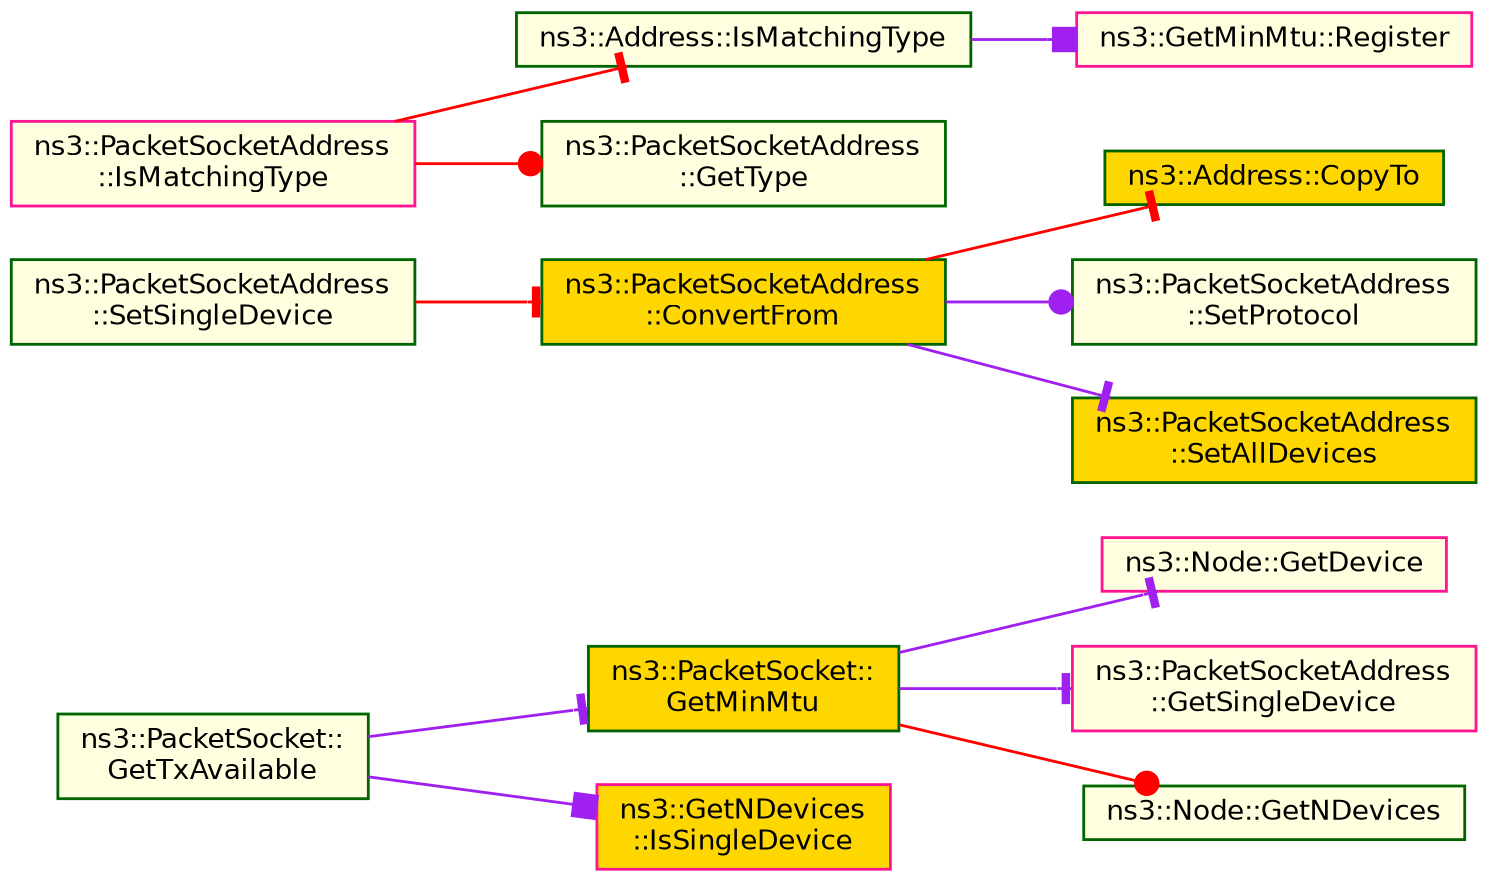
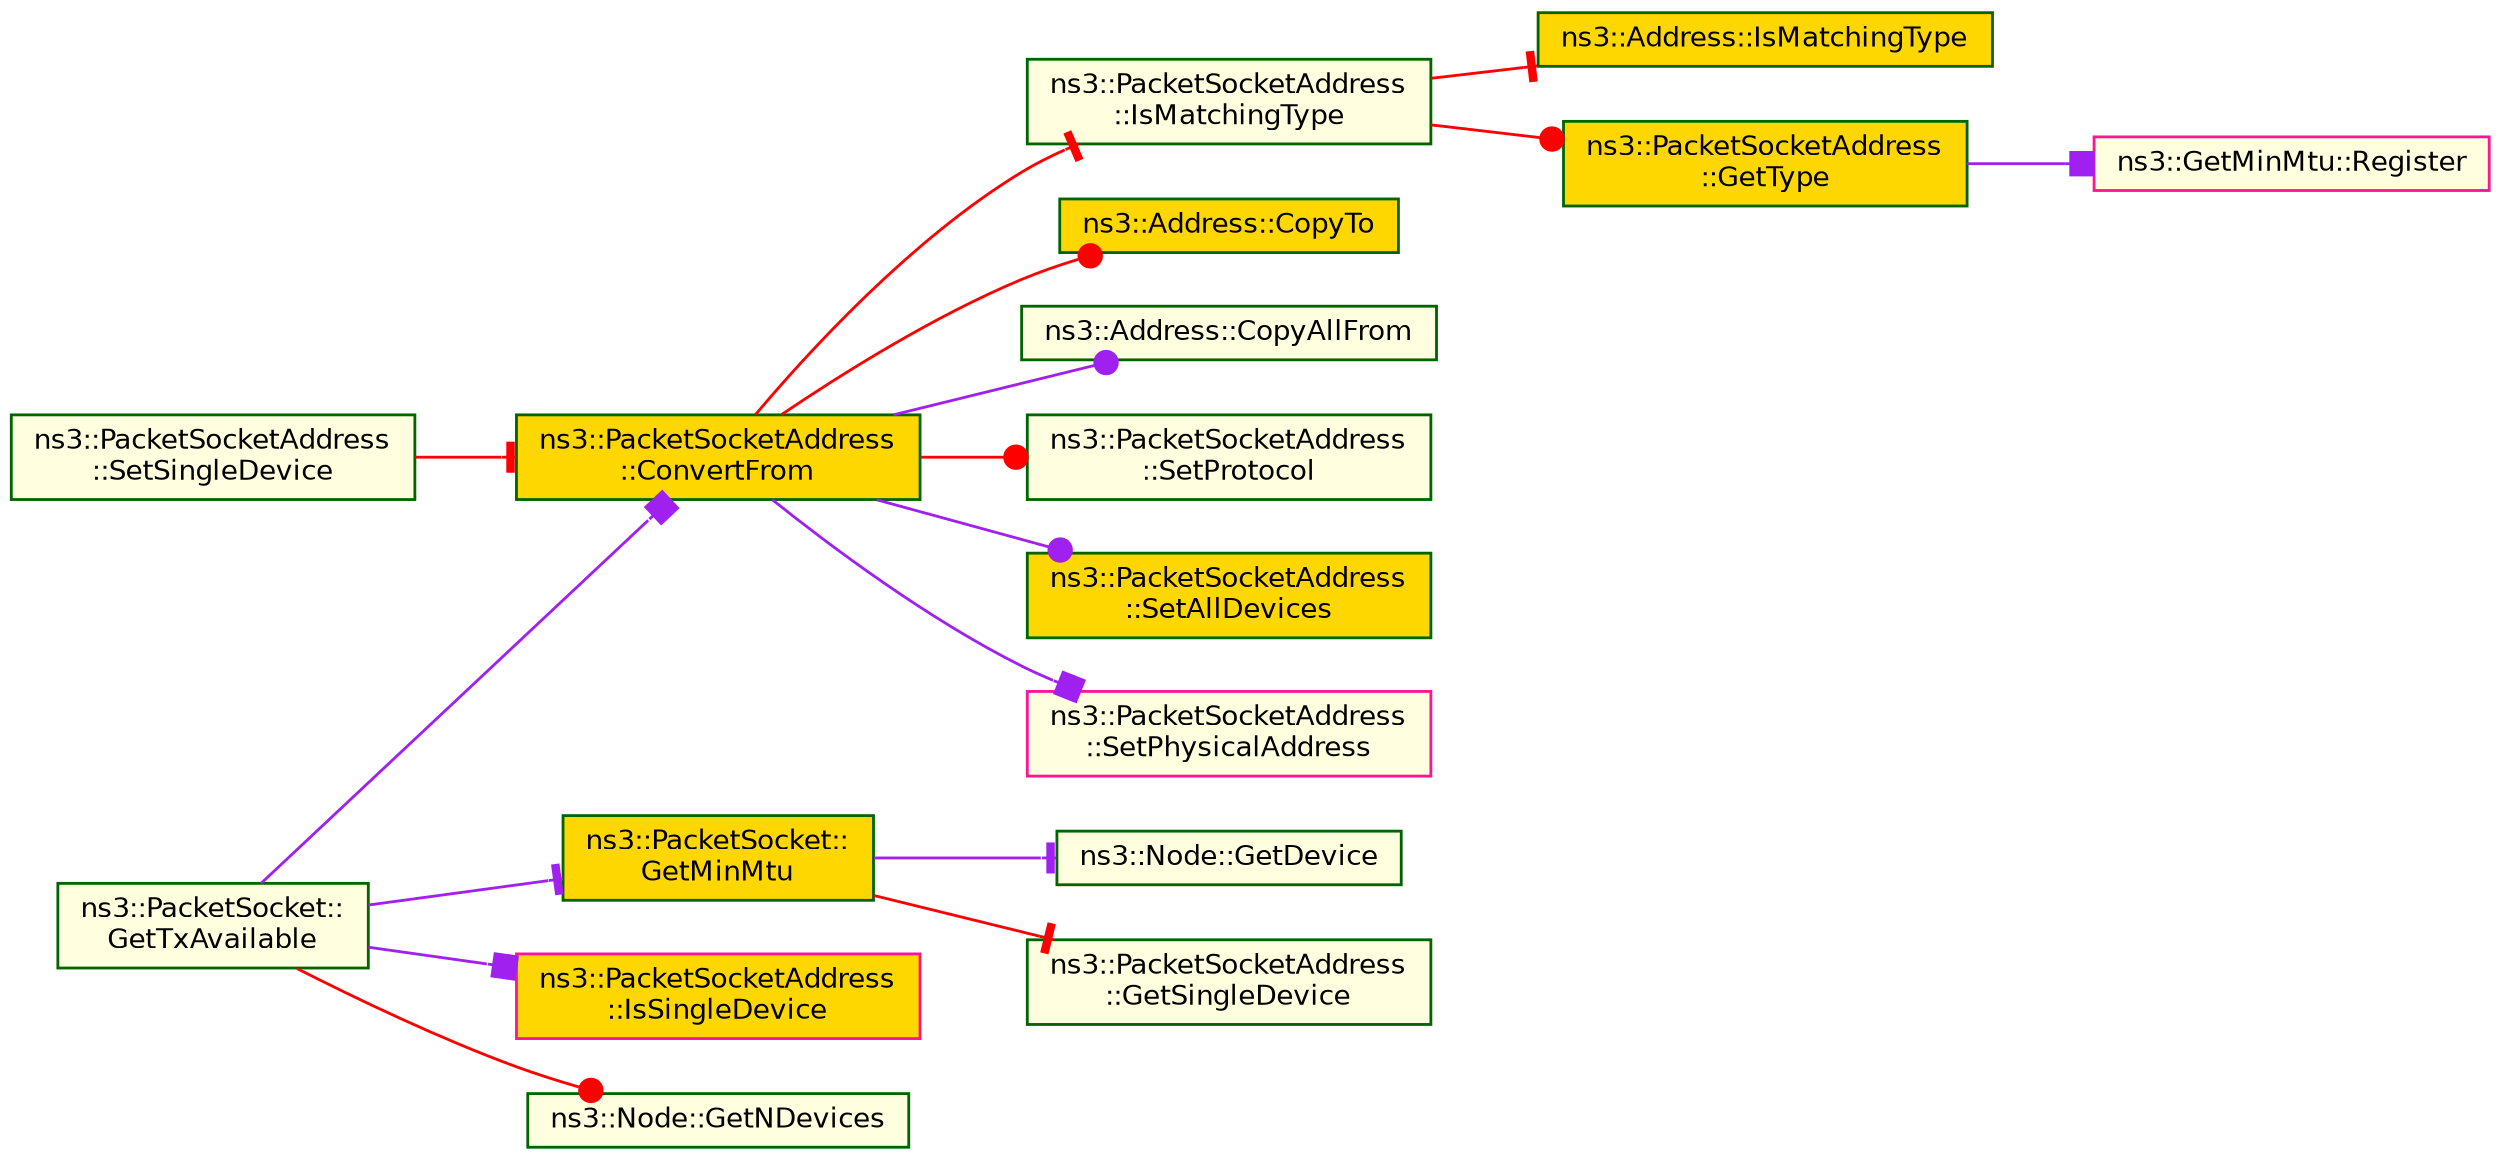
  digraph {
    rankdir=LR
    node [color=darkgreen fillcolor=lightyellow fontname=Helvetica fontsize=10 shape=record style=filled]
    edge [arrowhead=tee color=purple fontname=Helvetica fontsize=10 labelfontname=Helvetica labelfontsize=10 style=solid]
    n1 [fontcolor=black height=0.2 label="ns3::PacketSocket::\lGetTxAvailable" width=0.4]
    n2 [fillcolor=gold height=0.2 label="ns3::PacketSocketAddress\l::ConvertFrom" width=0.4]
    n3 [fillcolor=gold height=0.2 label="ns3::PacketSocket::\lGetMinMtu" width=0.4]
-   n4 [color=deeppink fillcolor=gold height=0.2 label="ns3::GetNDevices\l::IsSingleDevice" width=0.4]
-   n5 [color=deeppink height=0.2 label="ns3::PacketSocketAddress\l::IsMatchingType" width=0.4]
+   n4 [color=deeppink fillcolor=gold height=0.2 label="ns3::PacketSocketAddress\l::IsSingleDevice" width=0.4]
+   n5 [height=0.2 label="ns3::PacketSocketAddress\l::IsMatchingType" width=0.4]
    n6 [fillcolor=gold height=0.2 label="ns3::Address::CopyTo" width=0.4]
+   n7 [height=0.2 label="ns3::Address::CopyAllFrom" width=0.4]
    n8 [height=0.2 label="ns3::PacketSocketAddress\l::SetProtocol" width=0.4]
    n9 [fillcolor=gold height=0.2 label="ns3::PacketSocketAddress\l::SetAllDevices" width=0.4]
-   n11 [color=deeppink height=0.2 label="ns3::Node::GetDevice" width=0.4]
-   n12 [color=deeppink height=0.2 label="ns3::PacketSocketAddress\l::GetSingleDevice" width=0.4]
+   n10 [color=deeppink height=0.2 label="ns3::PacketSocketAddress\l::SetPhysicalAddress" width=0.4]
+   n11 [height=0.2 label="ns3::Node::GetDevice" width=0.4]
+   n12 [height=0.2 label="ns3::PacketSocketAddress\l::GetSingleDevice" width=0.4]
    n13 [height=0.2 label="ns3::Node::GetNDevices" width=0.4]
-   n14 [height=0.2 label="ns3::Address::IsMatchingType" width=0.4]
-   n15 [height=0.2 label="ns3::PacketSocketAddress\l::GetType" width=0.4]
+   n14 [fillcolor=gold height=0.2 label="ns3::Address::IsMatchingType" width=0.4]
+   n15 [fillcolor=gold height=0.2 label="ns3::PacketSocketAddress\l::GetType" width=0.4]
    n16 [height=0.2 label="ns3::PacketSocketAddress\l::SetSingleDevice" width=0.4]
    n17 [color=deeppink height=0.2 label="ns3::GetMinMtu::Register" width=0.4]
+   n1 -> n2 [arrowhead=box]
    n1 -> n3
    n1 -> n4 [arrowhead=box]
-   n2 -> n6 [color=red]
-   n2 -> n8 [arrowhead=dot]
-   n2 -> n9
+   n2 -> n5 [color=red]
+   n2 -> n6 [arrowhead=dot color=red]
+   n2 -> n7 [arrowhead=dot]
+   n2 -> n8 [arrowhead=dot color=red]
+   n2 -> n9 [arrowhead=dot]
+   n2 -> n10 [arrowhead=box]
    n3 -> n11
-   n3 -> n12
-   n3 -> n13 [arrowhead=dot color=red]
+   n3 -> n12 [color=red]
+   n1 -> n13 [arrowhead=dot color=red]
    n5 -> n14 [color=red]
    n5 -> n15 [arrowhead=dot color=red]
-   n14 -> n17 [arrowhead=box]
+   n15 -> n17 [arrowhead=box]
    n16 -> n2 [color=red]
  }
